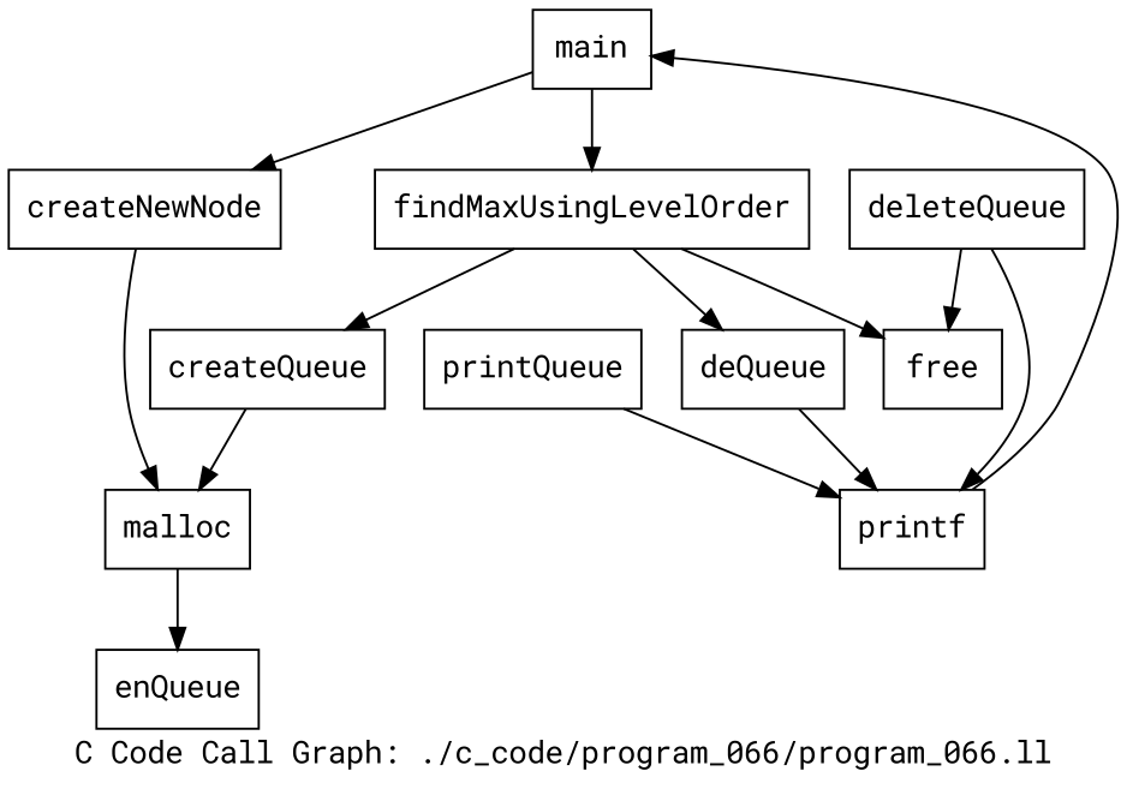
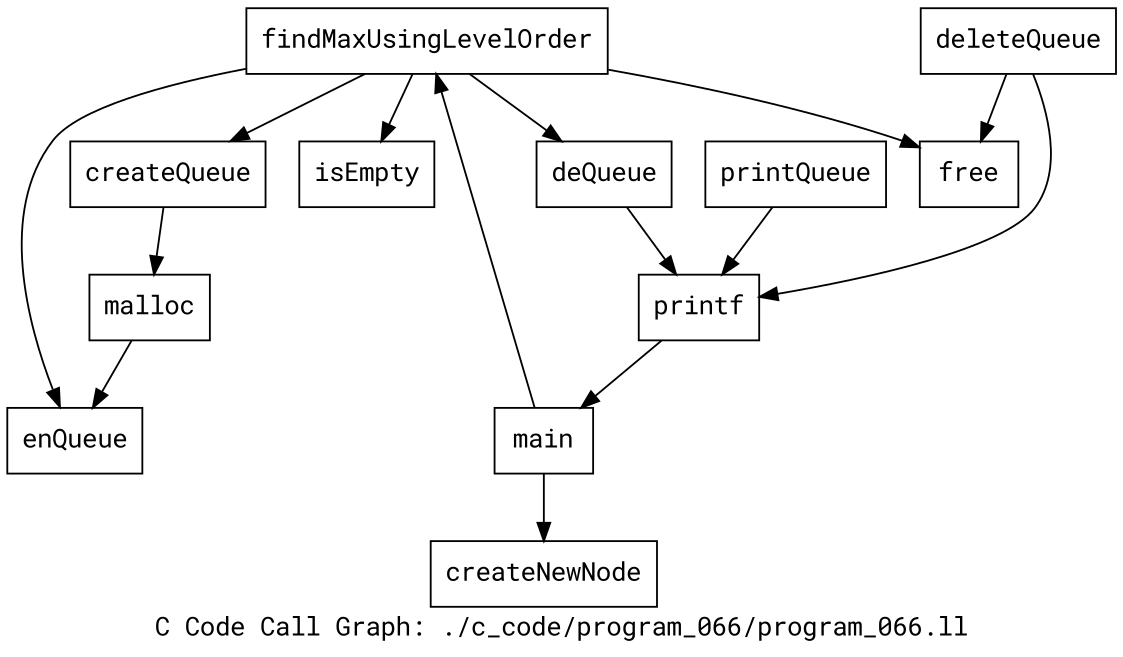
  digraph {
    fontname="Roboto Mono"
    label="C Code Call Graph: ./c_code/program_066/program_066.ll"
    node [fontname="Roboto Mono" shape=record]
    edge [fontname="Roboto Mono"]
    n1 [label="{createQueue}"]
    n2 [label="{malloc}"]
    n3 [label="{enQueue}"]
+   n4 [label="{isEmpty}"]
    n5 [label="{deQueue}"]
    n6 [label="{printf}"]
    n7 [label="{main}"]
    n8 [label="{printQueue}"]
    n9 [label="{deleteQueue}"]
    n10 [label="{free}"]
    n11 [label="{createNewNode}"]
    n12 [label="{findMaxUsingLevelOrder}"]
    n1 -> n2
    n2 -> n3
    n5 -> n6
    n6 -> n7
    n7 -> n11
    n7 -> n12
    n8 -> n6
    n9 -> n6
    n9 -> n10
-   n11 -> n2
    n12 -> n1
+   n12 -> n3
+   n12 -> n4
    n12 -> n5
    n12 -> n10
  }
